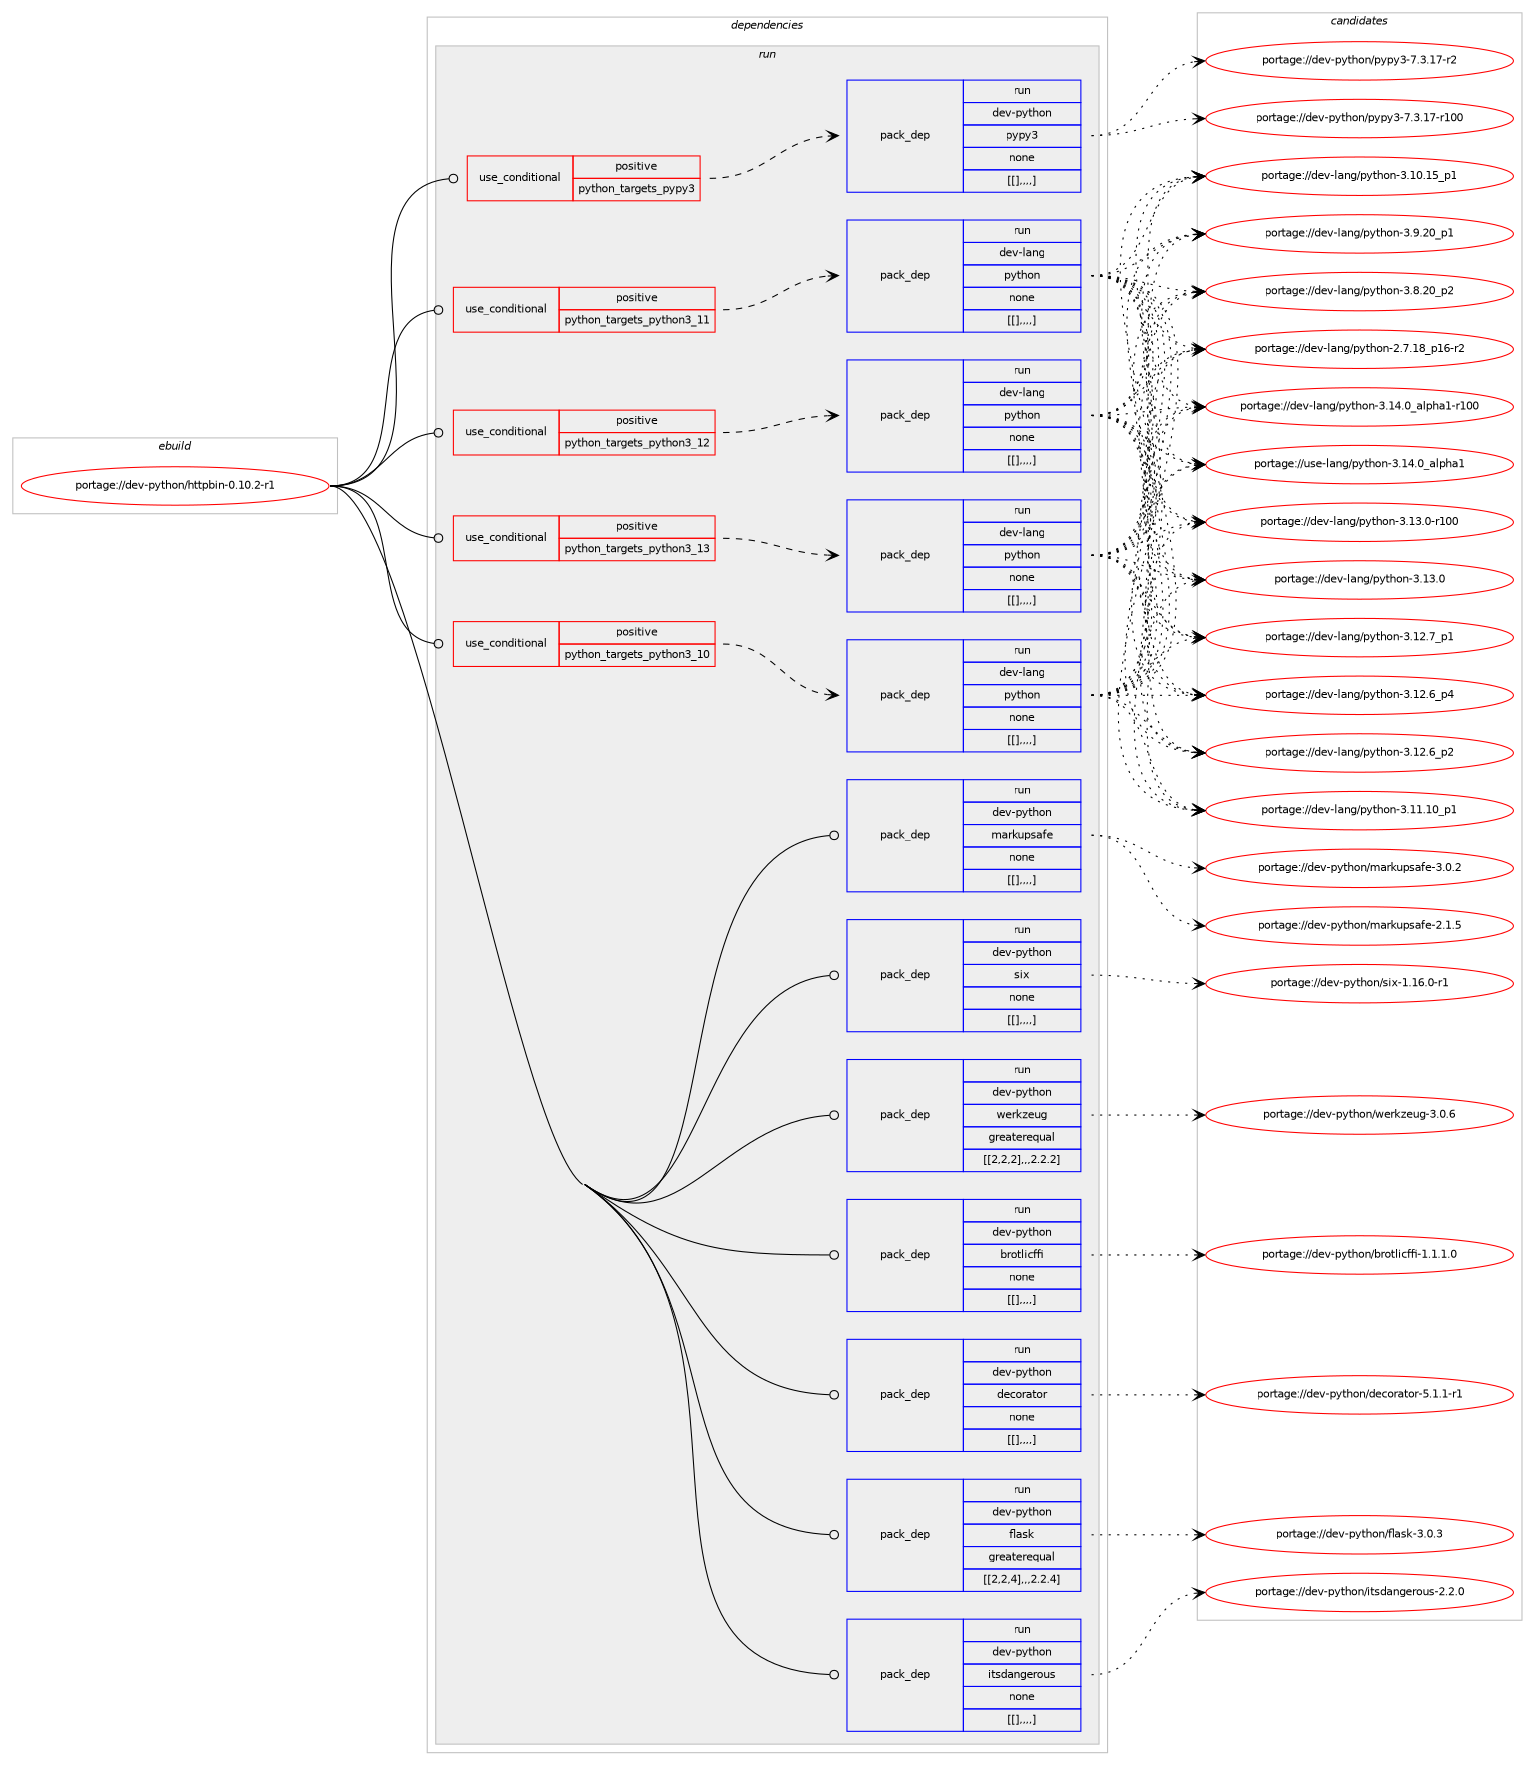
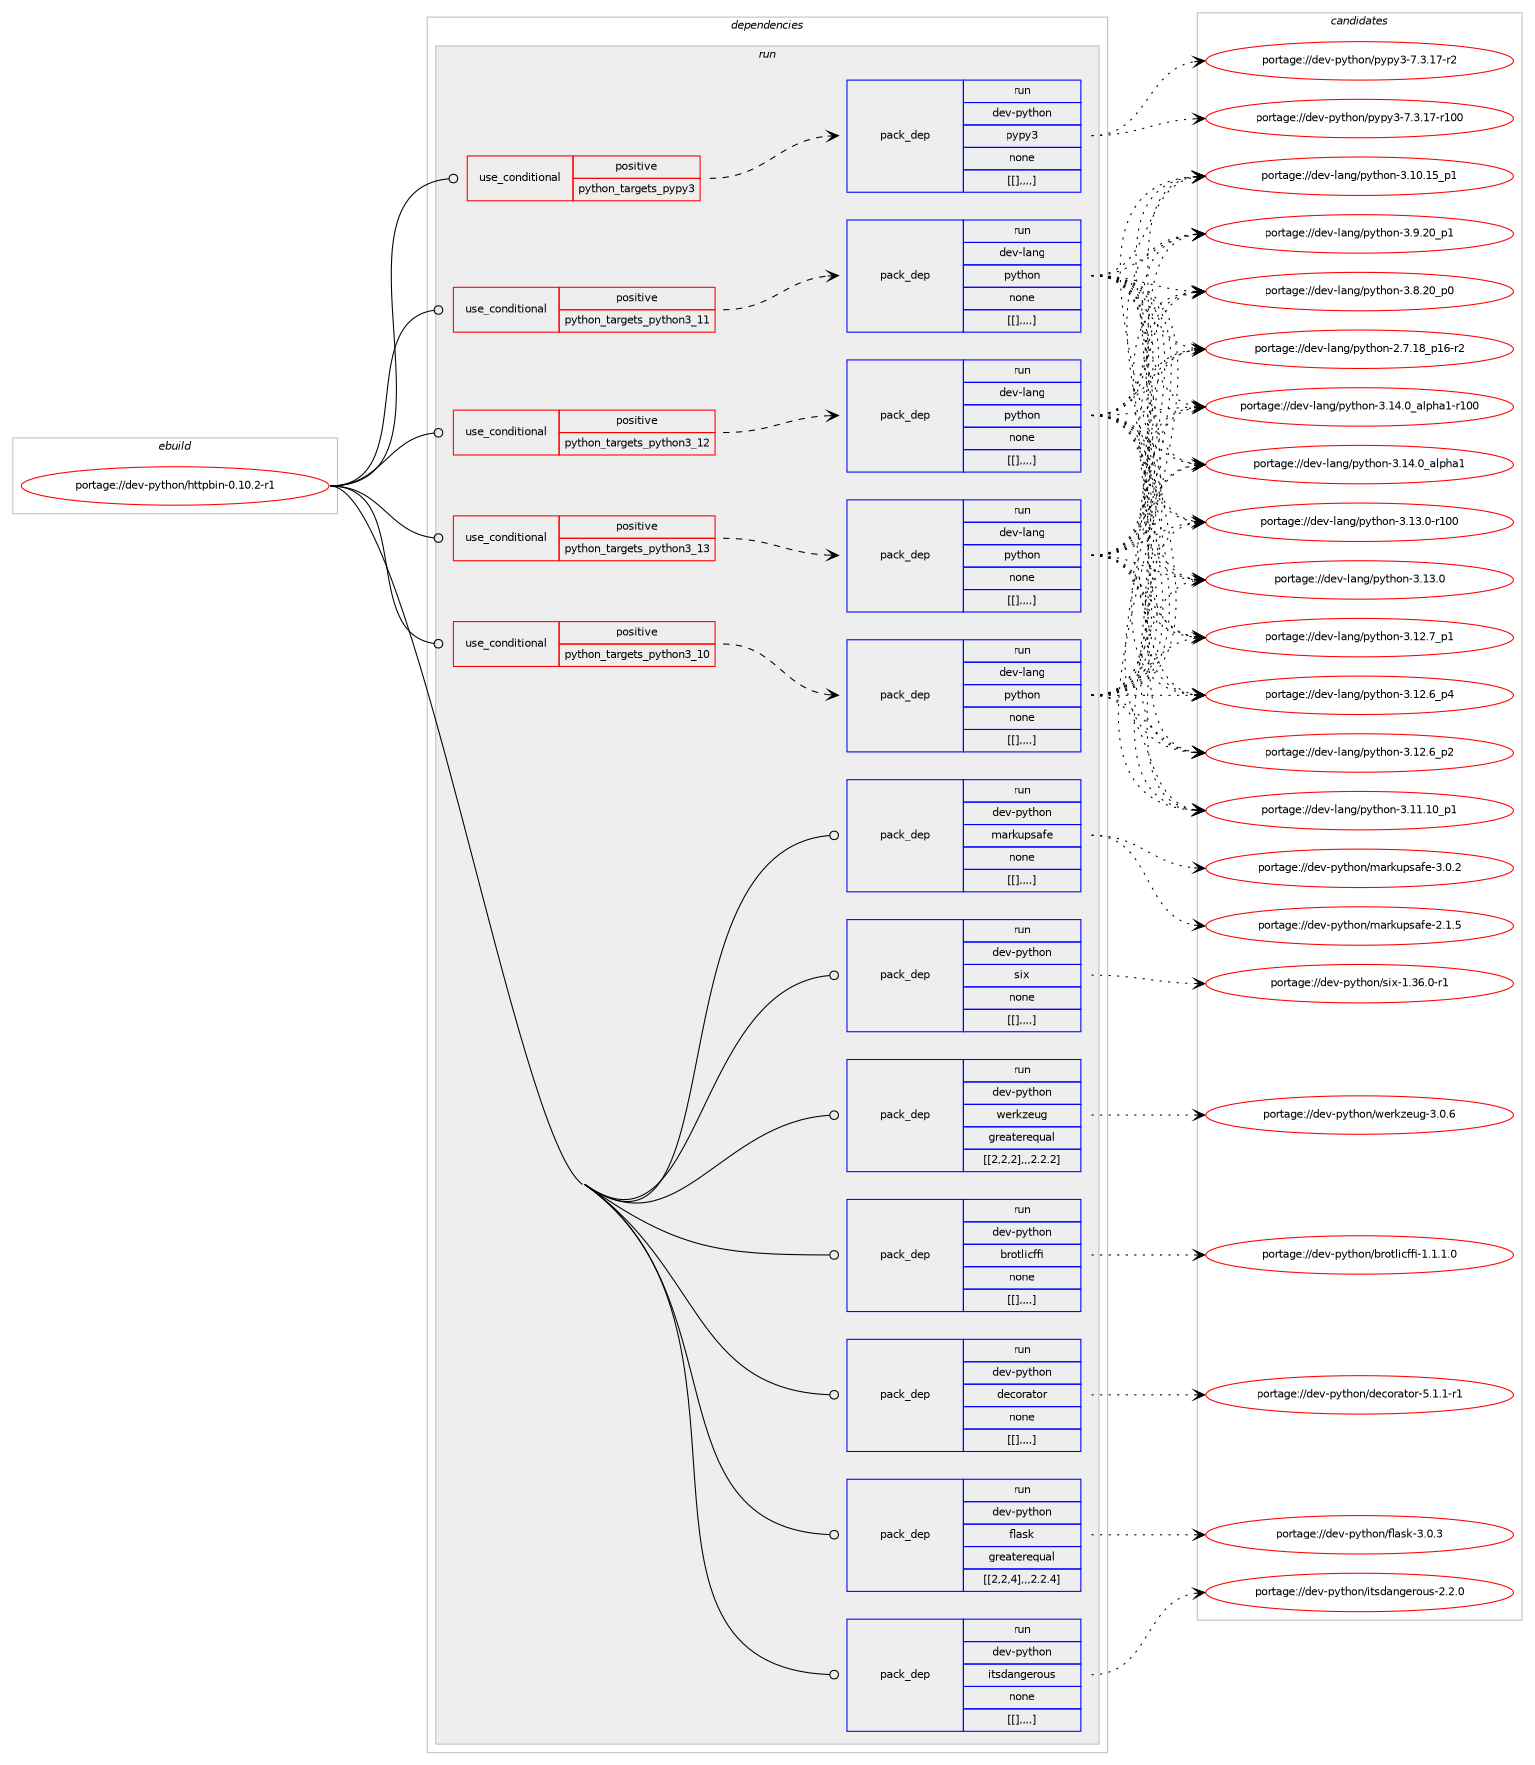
  digraph {
    compound=true
    concentrate=true
    fontname=Helvetica
    fontsize=10
    newrank=true
    rankdir=LR
    ranksep=1.5
    node [color=red fontname=Helvetica fontsize=10]
    edge [arrowhead=vee headport=w style=dotted tailport=e weight=100]
    n1 [label="portage://dev-python/httpbin-0.10.2-r1" width=4]
    n2 [color=blue label=<<TABLE BORDER="0" CELLBORDER="1" CELLSPACING="0" CELLPADDING="4" WIDTH="220"><TR><TD ROWSPAN="6" CELLPADDING="30">pack_dep</TD></TR><TR><TD WIDTH="110">run</TD></TR><TR><TD>dev-python</TD></TR><TR><TD>pypy3</TD></TR><TR><TD>none</TD></TR><TR><TD>[[],,,,]</TD></TR></TABLE>> shape=none]
    n3 [label=<<TABLE BORDER="0" CELLBORDER="1" CELLSPACING="0" CELLPADDING="4"><TR><TD ROWSPAN="3" CELLPADDING="10">use_conditional</TD></TR><TR><TD>positive</TD></TR><TR><TD>python_targets_pypy3</TD></TR></TABLE>> shape=none]
    n4 [color=blue label=<<TABLE BORDER="0" CELLBORDER="1" CELLSPACING="0" CELLPADDING="4" WIDTH="220"><TR><TD ROWSPAN="6" CELLPADDING="30">pack_dep</TD></TR><TR><TD WIDTH="110">run</TD></TR><TR><TD>dev-lang</TD></TR><TR><TD>python</TD></TR><TR><TD>none</TD></TR><TR><TD>[[],,,,]</TD></TR></TABLE>> shape=none]
    n5 [label=<<TABLE BORDER="0" CELLBORDER="1" CELLSPACING="0" CELLPADDING="4"><TR><TD ROWSPAN="3" CELLPADDING="10">use_conditional</TD></TR><TR><TD>positive</TD></TR><TR><TD>python_targets_python3_10</TD></TR></TABLE>> shape=none]
    n6 [color=blue label=<<TABLE BORDER="0" CELLBORDER="1" CELLSPACING="0" CELLPADDING="4" WIDTH="220"><TR><TD ROWSPAN="6" CELLPADDING="30">pack_dep</TD></TR><TR><TD WIDTH="110">run</TD></TR><TR><TD>dev-lang</TD></TR><TR><TD>python</TD></TR><TR><TD>none</TD></TR><TR><TD>[[],,,,]</TD></TR></TABLE>> shape=none]
    n7 [label=<<TABLE BORDER="0" CELLBORDER="1" CELLSPACING="0" CELLPADDING="4"><TR><TD ROWSPAN="3" CELLPADDING="10">use_conditional</TD></TR><TR><TD>positive</TD></TR><TR><TD>python_targets_python3_11</TD></TR></TABLE>> shape=none]
    n8 [color=blue label=<<TABLE BORDER="0" CELLBORDER="1" CELLSPACING="0" CELLPADDING="4" WIDTH="220"><TR><TD ROWSPAN="6" CELLPADDING="30">pack_dep</TD></TR><TR><TD WIDTH="110">run</TD></TR><TR><TD>dev-lang</TD></TR><TR><TD>python</TD></TR><TR><TD>none</TD></TR><TR><TD>[[],,,,]</TD></TR></TABLE>> shape=none]
    n9 [label=<<TABLE BORDER="0" CELLBORDER="1" CELLSPACING="0" CELLPADDING="4"><TR><TD ROWSPAN="3" CELLPADDING="10">use_conditional</TD></TR><TR><TD>positive</TD></TR><TR><TD>python_targets_python3_12</TD></TR></TABLE>> shape=none]
    n10 [color=blue label=<<TABLE BORDER="0" CELLBORDER="1" CELLSPACING="0" CELLPADDING="4" WIDTH="220"><TR><TD ROWSPAN="6" CELLPADDING="30">pack_dep</TD></TR><TR><TD WIDTH="110">run</TD></TR><TR><TD>dev-lang</TD></TR><TR><TD>python</TD></TR><TR><TD>none</TD></TR><TR><TD>[[],,,,]</TD></TR></TABLE>> shape=none]
    n11 [label=<<TABLE BORDER="0" CELLBORDER="1" CELLSPACING="0" CELLPADDING="4"><TR><TD ROWSPAN="3" CELLPADDING="10">use_conditional</TD></TR><TR><TD>positive</TD></TR><TR><TD>python_targets_python3_13</TD></TR></TABLE>> shape=none]
    n12 [color=blue label=<<TABLE BORDER="0" CELLBORDER="1" CELLSPACING="0" CELLPADDING="4" WIDTH="220"><TR><TD ROWSPAN="6" CELLPADDING="30">pack_dep</TD></TR><TR><TD WIDTH="110">run</TD></TR><TR><TD>dev-python</TD></TR><TR><TD>brotlicffi</TD></TR><TR><TD>none</TD></TR><TR><TD>[[],,,,]</TD></TR></TABLE>> shape=none]
    n13 [color=blue label=<<TABLE BORDER="0" CELLBORDER="1" CELLSPACING="0" CELLPADDING="4" WIDTH="220"><TR><TD ROWSPAN="6" CELLPADDING="30">pack_dep</TD></TR><TR><TD WIDTH="110">run</TD></TR><TR><TD>dev-python</TD></TR><TR><TD>decorator</TD></TR><TR><TD>none</TD></TR><TR><TD>[[],,,,]</TD></TR></TABLE>> shape=none]
    n14 [color=blue label=<<TABLE BORDER="0" CELLBORDER="1" CELLSPACING="0" CELLPADDING="4" WIDTH="220"><TR><TD ROWSPAN="6" CELLPADDING="30">pack_dep</TD></TR><TR><TD WIDTH="110">run</TD></TR><TR><TD>dev-python</TD></TR><TR><TD>flask</TD></TR><TR><TD>greaterequal</TD></TR><TR><TD>[[2,2,4],,,2.2.4]</TD></TR></TABLE>> shape=none]
    n15 [color=blue label=<<TABLE BORDER="0" CELLBORDER="1" CELLSPACING="0" CELLPADDING="4" WIDTH="220"><TR><TD ROWSPAN="6" CELLPADDING="30">pack_dep</TD></TR><TR><TD WIDTH="110">run</TD></TR><TR><TD>dev-python</TD></TR><TR><TD>itsdangerous</TD></TR><TR><TD>none</TD></TR><TR><TD>[[],,,,]</TD></TR></TABLE>> shape=none]
    n16 [color=blue label=<<TABLE BORDER="0" CELLBORDER="1" CELLSPACING="0" CELLPADDING="4" WIDTH="220"><TR><TD ROWSPAN="6" CELLPADDING="30">pack_dep</TD></TR><TR><TD WIDTH="110">run</TD></TR><TR><TD>dev-python</TD></TR><TR><TD>markupsafe</TD></TR><TR><TD>none</TD></TR><TR><TD>[[],,,,]</TD></TR></TABLE>> shape=none]
    n17 [color=blue label=<<TABLE BORDER="0" CELLBORDER="1" CELLSPACING="0" CELLPADDING="4" WIDTH="220"><TR><TD ROWSPAN="6" CELLPADDING="30">pack_dep</TD></TR><TR><TD WIDTH="110">run</TD></TR><TR><TD>dev-python</TD></TR><TR><TD>six</TD></TR><TR><TD>none</TD></TR><TR><TD>[[],,,,]</TD></TR></TABLE>> shape=none]
    n18 [color=blue label=<<TABLE BORDER="0" CELLBORDER="1" CELLSPACING="0" CELLPADDING="4" WIDTH="220"><TR><TD ROWSPAN="6" CELLPADDING="30">pack_dep</TD></TR><TR><TD WIDTH="110">run</TD></TR><TR><TD>dev-python</TD></TR><TR><TD>werkzeug</TD></TR><TR><TD>greaterequal</TD></TR><TR><TD>[[2,2,2],,,2.2.2]</TD></TR></TABLE>> shape=none]
    n19 [label="portage://dev-lang/python-3.14.0_alpha1-r100" width=4]
-   n20 [label="portage://use-lang/python-3.14.0_alpha1" width=4]
+   n20 [label="portage://dev-lang/python-3.14.0_alpha1" width=4]
    n21 [label="portage://dev-lang/python-3.13.0-r100" width=4]
    n22 [label="portage://dev-lang/python-3.13.0" width=4]
    n23 [label="portage://dev-lang/python-3.12.7_p1" width=4]
    n24 [label="portage://dev-lang/python-3.12.6_p4" width=4]
    n25 [label="portage://dev-lang/python-3.12.6_p2" width=4]
    n26 [label="portage://dev-lang/python-3.11.10_p1" width=4]
    n27 [label="portage://dev-lang/python-3.10.15_p1" width=4]
    n28 [label="portage://dev-lang/python-3.9.20_p1" width=4]
-   n29 [label="portage://dev-lang/python-3.8.20_p2" width=4]
+   n29 [label="portage://dev-lang/python-3.8.20_p0" width=4]
    n30 [label="portage://dev-lang/python-2.7.18_p16-r2" width=4]
    n31 [label="portage://dev-python/pypy3-7.3.17-r2" width=4]
    n32 [label="portage://dev-python/pypy3-7.3.17-r100" width=4]
    n33 [label="portage://dev-python/brotlicffi-1.1.1.0" width=4]
    n34 [label="portage://dev-python/decorator-5.1.1-r1" width=4]
    n35 [label="portage://dev-python/flask-3.0.3" width=4]
    n36 [label="portage://dev-python/itsdangerous-2.2.0" width=4]
    n37 [label="portage://dev-python/markupsafe-3.0.2" width=4]
    n38 [label="portage://dev-python/markupsafe-2.1.5" width=4]
-   n39 [label="portage://dev-python/six-1.16.0-r1" width=4]
+   n39 [label="portage://dev-python/six-1.36.0-r1" width=4]
    n40 [label="portage://dev-python/werkzeug-3.0.6" width=4]
    subgraph cluster_1 {
      color=gray
      label=<<i>ebuild</i>>
      n1
    }
    subgraph cluster_2 {
      color=gray
      label=<<i>dependencies</i>>
      subgraph cluster_3 {
        color=gray
        fillcolor="#eeeeee"
        label=<<i>compile</i>>
        style=filled
      }
      subgraph cluster_4 {
        color=gray
        fillcolor="#eeeeee"
        label=<<i>compile and run</i>>
        style=filled
      }
      subgraph cluster_5 {
        color=gray
        fillcolor="#eeeeee"
        label=<<i>run</i>>
        style=filled
        subgraph sub_6 {
          color=gray
          fillcolor="#eeeeee"
          label=<<i>run</i>>
          style=filled
          n3
          subgraph sub_7 {
            color=gray
            fillcolor="#eeeeee"
            label=<<i>run</i>>
            style=filled
            n2
          }
        }
        subgraph sub_8 {
          color=gray
          fillcolor="#eeeeee"
          label=<<i>run</i>>
          style=filled
          n5
          subgraph sub_9 {
            color=gray
            fillcolor="#eeeeee"
            label=<<i>run</i>>
            style=filled
            n4
          }
        }
        subgraph sub_10 {
          color=gray
          fillcolor="#eeeeee"
          label=<<i>run</i>>
          style=filled
          n7
          subgraph sub_11 {
            color=gray
            fillcolor="#eeeeee"
            label=<<i>run</i>>
            style=filled
            n6
          }
        }
        subgraph sub_12 {
          color=gray
          fillcolor="#eeeeee"
          label=<<i>run</i>>
          style=filled
          n9
          subgraph sub_13 {
            color=gray
            fillcolor="#eeeeee"
            label=<<i>run</i>>
            style=filled
            n8
          }
        }
        subgraph sub_14 {
          color=gray
          fillcolor="#eeeeee"
          label=<<i>run</i>>
          style=filled
          n11
          subgraph sub_15 {
            color=gray
            fillcolor="#eeeeee"
            label=<<i>run</i>>
            style=filled
            n10
          }
        }
        subgraph sub_16 {
          color=gray
          fillcolor="#eeeeee"
          label=<<i>run</i>>
          style=filled
          n12
        }
        subgraph sub_17 {
          color=gray
          fillcolor="#eeeeee"
          label=<<i>run</i>>
          style=filled
          n13
        }
        subgraph sub_18 {
          color=gray
          fillcolor="#eeeeee"
          label=<<i>run</i>>
          style=filled
          n14
        }
        subgraph sub_19 {
          color=gray
          fillcolor="#eeeeee"
          label=<<i>run</i>>
          style=filled
          n15
        }
        subgraph sub_20 {
          color=gray
          fillcolor="#eeeeee"
          label=<<i>run</i>>
          style=filled
          n16
        }
        subgraph sub_21 {
          color=gray
          fillcolor="#eeeeee"
          label=<<i>run</i>>
          style=filled
          n17
        }
        subgraph sub_22 {
          color=gray
          fillcolor="#eeeeee"
          label=<<i>run</i>>
          style=filled
          n18
        }
      }
    }
    subgraph cluster_23 {
      color=gray
      label=<<i>candidates</i>>
      rank=same
      subgraph sub_24 {
        color=black
        label=<<i>candidates</i>>
        nodesep=1
        rank=same
        n19
        n20
        n21
        n22
        n23
        n24
        n25
        n26
        n27
        n28
        n29
        n30
      }
      subgraph sub_25 {
        color=black
        label=<<i>candidates</i>>
        nodesep=1
        rank=same
        n31
        n32
      }
      subgraph sub_26 {
        color=black
        label=<<i>candidates</i>>
        nodesep=1
        rank=same
        n19
        n20
        n21
        n22
        n23
        n24
        n25
        n26
        n27
        n28
        n29
        n30
      }
      subgraph sub_27 {
        color=black
        label=<<i>candidates</i>>
        nodesep=1
        rank=same
        n19
        n20
        n21
        n22
        n23
        n24
        n25
        n26
        n27
        n28
        n29
        n30
      }
      subgraph sub_28 {
        color=black
        label=<<i>candidates</i>>
        nodesep=1
        rank=same
        n19
        n20
        n21
        n22
        n23
        n24
        n25
        n26
        n27
        n28
        n29
        n30
      }
      subgraph sub_29 {
        color=black
        label=<<i>candidates</i>>
        nodesep=1
        rank=same
        n33
      }
      subgraph sub_30 {
        color=black
        label=<<i>candidates</i>>
        nodesep=1
        rank=same
        n34
      }
      subgraph sub_31 {
        color=black
        label=<<i>candidates</i>>
        nodesep=1
        rank=same
        n35
      }
      subgraph sub_32 {
        color=black
        label=<<i>candidates</i>>
        nodesep=1
        rank=same
        n36
      }
      subgraph sub_33 {
        color=black
        label=<<i>candidates</i>>
        nodesep=1
        rank=same
        n37
        n38
      }
      subgraph sub_34 {
        color=black
        label=<<i>candidates</i>>
        nodesep=1
        rank=same
        n39
      }
      subgraph sub_35 {
        color=black
        label=<<i>candidates</i>>
        nodesep=1
        rank=same
        n40
      }
    }
    n1 -> n3 [arrowhead=odot style=solid weight=20]
    n1 -> n5 [arrowhead=odot style=solid weight=20]
    n1 -> n7 [arrowhead=odot style=solid weight=20]
    n1 -> n9 [arrowhead=odot style=solid weight=20]
    n1 -> n11 [arrowhead=odot style=solid weight=20]
    n1 -> n12 [arrowhead=odot style=solid weight=20]
    n1 -> n13 [arrowhead=odot style=solid weight=20]
    n1 -> n14 [arrowhead=odot style=solid weight=20]
    n1 -> n15 [arrowhead=odot style=solid weight=20]
    n1 -> n16 [arrowhead=odot style=solid weight=20]
    n1 -> n17 [arrowhead=odot style=solid weight=20]
    n1 -> n18 [arrowhead=odot style=solid weight=20]
    n2 -> n31
    n2 -> n32
    n3 -> n2 [style=dashed weight=20]
    n4 -> n19
    n4 -> n20
    n4 -> n21
    n4 -> n22
    n4 -> n23
    n4 -> n24
    n4 -> n25
    n4 -> n26
    n4 -> n27
    n4 -> n28
    n4 -> n29
    n4 -> n30
    n5 -> n4 [style=dashed weight=20]
    n6 -> n19
    n6 -> n20
    n6 -> n21
    n6 -> n22
    n6 -> n23
    n6 -> n24
    n6 -> n25
    n6 -> n26
    n6 -> n27
    n6 -> n28
    n6 -> n29
    n6 -> n30
    n7 -> n6 [style=dashed weight=20]
    n8 -> n19
    n8 -> n20
    n8 -> n21
    n8 -> n22
    n8 -> n23
    n8 -> n24
    n8 -> n25
    n8 -> n26
    n8 -> n27
    n8 -> n28
    n8 -> n29
    n8 -> n30
    n9 -> n8 [style=dashed weight=20]
    n10 -> n19
    n10 -> n20
    n10 -> n21
    n10 -> n22
    n10 -> n23
    n10 -> n24
    n10 -> n25
    n10 -> n26
    n10 -> n27
    n10 -> n28
    n10 -> n29
    n10 -> n30
    n11 -> n10 [style=dashed weight=20]
    n12 -> n33
    n13 -> n34
    n14 -> n35
    n15 -> n36
    n16 -> n37
    n16 -> n38
    n17 -> n39
    n18 -> n40
  }
